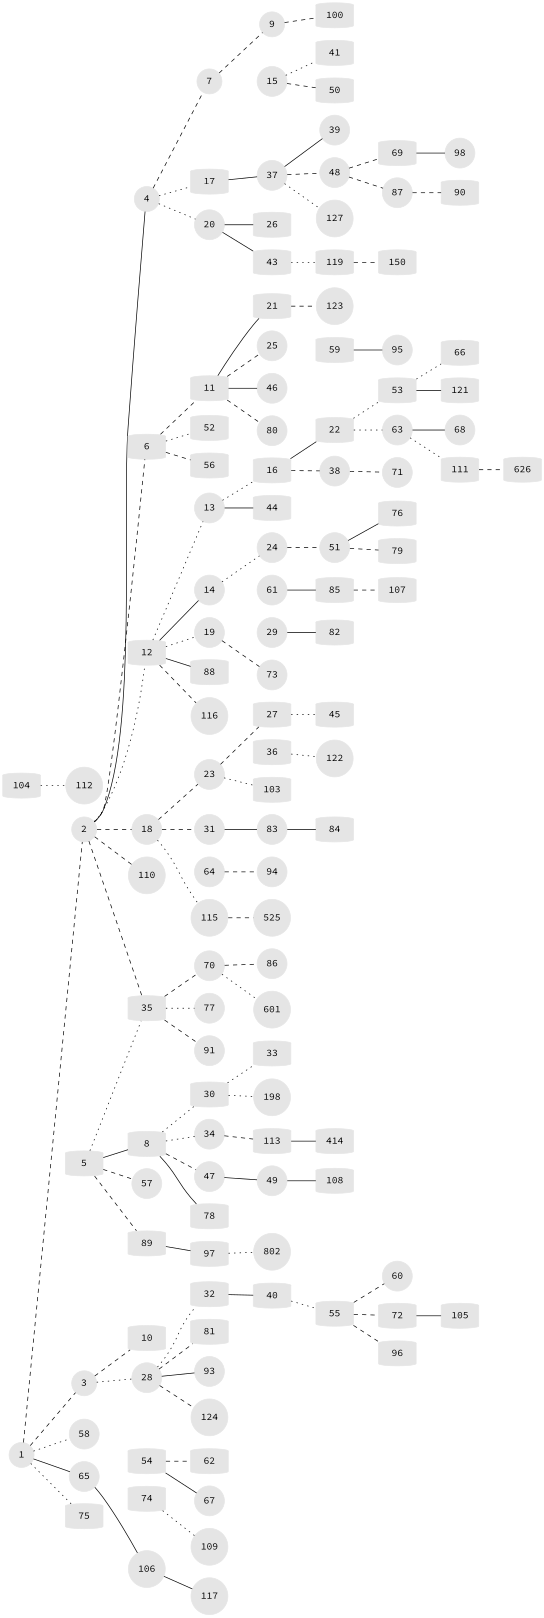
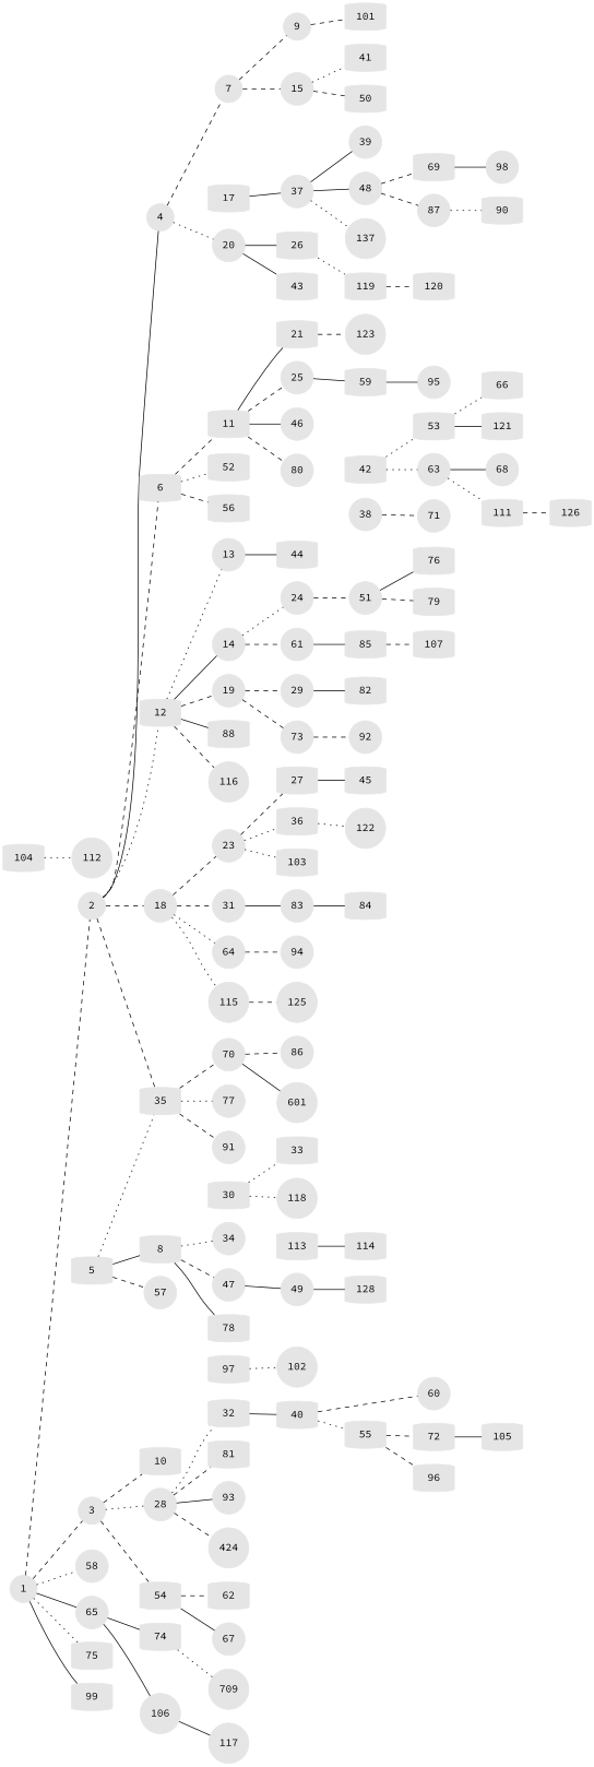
  graph {
    fontname="Source Code Pro"
    rankdir=LR
    node [color=gray90 fontname="Source Code Pro" shape=circle style=filled]
    edge [fontname="Source Code Pro" style=dashed]
    1
    2
    3
    58
    65
    75 [shape=cylinder]
+   99 [shape=cylinder]
    4
    6 [shape=cylinder]
    12 [shape=cylinder]
    18
-   110
    35 [shape=cylinder]
    10 [shape=cylinder]
    28
    54 [shape=cylinder]
    74 [shape=cylinder]
    106
    7
    17 [shape=cylinder]
    20
    5 [shape=cylinder]
    8 [shape=cylinder]
    57
-   89 [shape=cylinder]
    11 [shape=cylinder]
    52 [shape=cylinder]
    56 [shape=cylinder]
    13
    14
    19
    88 [shape=cylinder]
    116
    23
    31
    64
    115
    32 [shape=cylinder]
    81 [shape=cylinder]
    93
-   124
+   124 [label=424]
    62 [shape=cylinder]
    67
    9
    15
    37
    26 [shape=cylinder]
    43 [shape=cylinder]
    30 [shape=cylinder]
    34
    47
    78 [shape=cylinder]
    70
    77
    91
    97 [shape=cylinder]
    21 [shape=cylinder]
    25
    46
    80
-   100 [shape=cylinder]
+   100 [shape=cylinder label=101]
    41 [shape=cylinder]
    50 [shape=cylinder]
    33 [shape=cylinder]
-   118 [label=198]
+   118
    113 [shape=cylinder]
    49
    123
    59 [shape=cylinder]
-   16 [shape=cylinder]
    44 [shape=cylinder]
    24
    61
    29
    73
-   22 [shape=cylinder]
+   22 [shape=cylinder label=42]
    38
    51
    85 [shape=cylinder]
    53 [shape=cylinder]
    63
    71
    39
    48
-   127
+   127 [label=137]
    27 [shape=cylinder]
    36 [shape=cylinder]
    103 [shape=cylinder]
    83
    94
-   125 [label=525]
+   125
    82 [shape=cylinder]
+   92
    119 [shape=cylinder]
    66 [shape=cylinder]
    121 [shape=cylinder]
    68
    111 [shape=cylinder]
    45 [shape=cylinder]
    122
    76 [shape=cylinder]
    79 [shape=cylinder]
    95
-   120 [shape=cylinder label=150]
+   120 [shape=cylinder]
    40 [shape=cylinder]
    84 [shape=cylinder]
    55 [shape=cylinder]
    60
-   114 [shape=cylinder label=414]
+   114 [shape=cylinder]
    86
    n111 [label=601]
    69 [shape=cylinder]
    87
    72 [shape=cylinder]
    96 [shape=cylinder]
    104 [shape=cylinder]
    112
-   108 [shape=cylinder]
+   108 [shape=cylinder label=128]
    98
    90 [shape=cylinder]
    105 [shape=cylinder]
    107 [shape=cylinder]
-   126 [shape=cylinder label=626]
-   109
+   126 [shape=cylinder]
+   109 [label=709]
    117
-   102 [label=802]
+   102
    1 -- 2
    1 -- 3
    1 -- 58 [style=dotted]
    1 -- 65 [style=solid]
    1 -- 75 [style=dotted]
+   1 -- 99 [style=solid]
    2 -- 4 [style=solid]
    2 -- 6
    2 -- 12 [style=dotted]
    2 -- 18
-   2 -- 110
    2 -- 35
    3 -- 10
    3 -- 28 [style=dotted]
+   3 -- 54
+   65 -- 74 [style=solid]
    65 -- 106 [style=solid]
    4 -- 7
-   4 -- 17 [style=dotted]
    4 -- 20 [style=dotted]
    6 -- 11
    6 -- 52 [style=dotted]
    6 -- 56
    12 -- 13 [style=dotted]
    12 -- 14 [style=solid]
-   12 -- 19 [style=dotted]
+   12 -- 19
    12 -- 88 [style=solid]
    12 -- 116
    18 -- 23
    18 -- 31
+   18 -- 64 [style=dotted]
    18 -- 115 [style=dotted]
    35 -- 70
    35 -- 77 [style=dotted]
    35 -- 91
    28 -- 32 [style=dotted]
    28 -- 81
    28 -- 93 [style=solid]
    28 -- 124
    54 -- 62
    54 -- 67 [style=solid]
    74 -- 109 [style=dotted]
    106 -- 117 [style=solid]
    7 -- 9
+   7 -- 15
    17 -- 37 [style=solid]
    20 -- 26 [style=solid]
    20 -- 43 [style=solid]
    5 -- 35 [style=dotted]
    5 -- 8 [style=solid]
    5 -- 57
-   5 -- 89
-   8 -- 30 [style=dotted]
    8 -- 34 [style=dotted]
    8 -- 47
    8 -- 78 [style=solid]
-   89 -- 97 [style=solid]
    11 -- 21 [style=solid]
    11 -- 25
    11 -- 46 [style=solid]
    11 -- 80
-   13 -- 16 [style=dotted]
    13 -- 44 [style=solid]
    14 -- 24 [style=dotted]
+   14 -- 61
+   19 -- 29
    19 -- 73
    23 -- 27
+   23 -- 36 [style=dotted]
    23 -- 103 [style=dotted]
    31 -- 83 [style=solid]
    64 -- 94
    115 -- 125
    32 -- 40 [style=solid]
    9 -- 100
    15 -- 41 [style=dotted]
    15 -- 50
    37 -- 39 [style=solid]
-   37 -- 48
+   37 -- 48 [style=solid]
    37 -- 127 [style=dotted]
-   43 -- 119 [style=dotted]
+   26 -- 119 [style=dotted]
    30 -- 33 [style=dotted]
    30 -- 118 [style=dotted]
-   34 -- 113
    47 -- 49 [style=solid]
    70 -- 86
-   70 -- n111 [style=dotted]
+   70 -- n111 [style=solid]
    97 -- 102 [style=dotted]
    21 -- 123
+   25 -- 59 [style=solid]
    113 -- 114 [style=solid]
    49 -- 108 [style=solid]
    59 -- 95 [style=solid]
-   16 -- 22 [style=solid]
-   16 -- 38
    24 -- 51
    61 -- 85 [style=solid]
    29 -- 82 [style=solid]
+   73 -- 92
    22 -- 53 [style=dotted]
    22 -- 63 [style=dotted]
    38 -- 71
    51 -- 76 [style=solid]
    51 -- 79
    85 -- 107
    53 -- 66 [style=dotted]
    53 -- 121 [style=solid]
    63 -- 68 [style=solid]
    63 -- 111 [style=dotted]
    48 -- 69
    48 -- 87
-   27 -- 45 [style=dotted]
+   27 -- 45 [style=solid]
    36 -- 122 [style=dotted]
    83 -- 84 [style=solid]
    119 -- 120
    111 -- 126
    40 -- 55 [style=dotted]
-   55 -- 60
+   40 -- 60
    55 -- 72
    55 -- 96
    69 -- 98 [style=solid]
-   87 -- 90
+   87 -- 90 [style=dotted]
    72 -- 105 [style=solid]
    104 -- 112 [style=dotted]
  }
